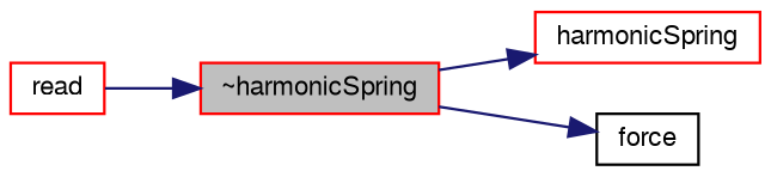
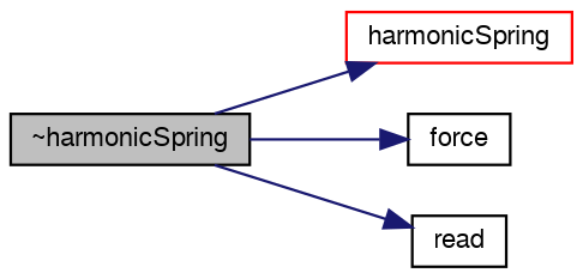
  digraph {
    rankdir=LR
    node [color=black fontname=FreeSans fontsize=10 shape=record]
    edge [color=midnightblue fontname=FreeSans fontsize=10 labelfontname=FreeSans labelfontsize=10 style=solid]
-   n1 [color=red fillcolor=grey75 fontcolor=black height=0.2 label="~harmonicSpring" style=filled width=0.4]
+   n1 [fillcolor=grey75 fontcolor=black height=0.2 label="~harmonicSpring" style=filled width=0.4]
    n2 [color=red height=0.2 label=harmonicSpring width=0.4]
    n3 [height=0.2 label=force width=0.4]
-   n4 [color=red height=0.2 label=read width=0.4]
+   n4 [height=0.2 label=read width=0.4]
    n1 -> n2
    n1 -> n3
-   n4 -> n1
+   n1 -> n4
  }
